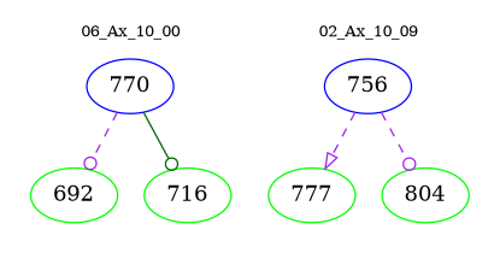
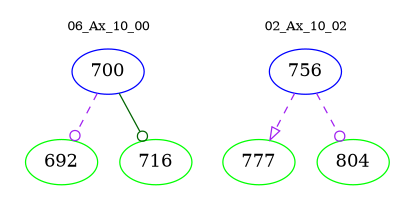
  digraph {
    node [color=green]
    edge [arrowhead=odot color=purple style=dashed]
-   n1 [color=blue label=770]
+   n1 [color=blue label=700]
    n2 [label=692]
    n3 [label=716]
    n4 [color=blue label=756]
    n5 [label=777]
    n6 [label=804]
    subgraph cluster_1 {
      color=white
      fontsize=10
      label="06_Ax_10_00"
      n1
      n2
      n3
    }
    subgraph cluster_2 {
      color=white
      fontsize=10
-     label="02_Ax_10_09"
+     label="02_Ax_10_02"
      n4
      n5
      n6
    }
    n1 -> n2
    n1 -> n3 [color=darkgreen style=solid]
    n4 -> n5 [arrowhead=onormal]
    n4 -> n6
  }
